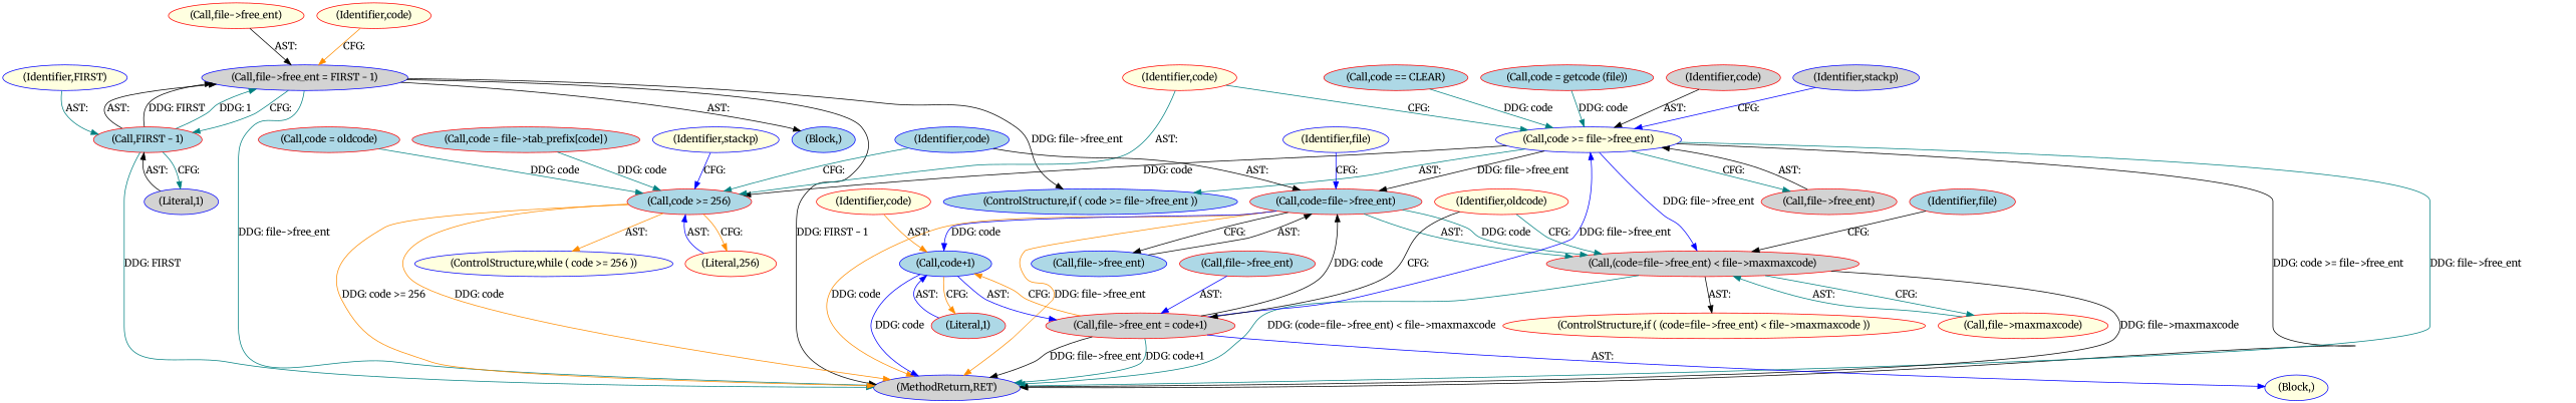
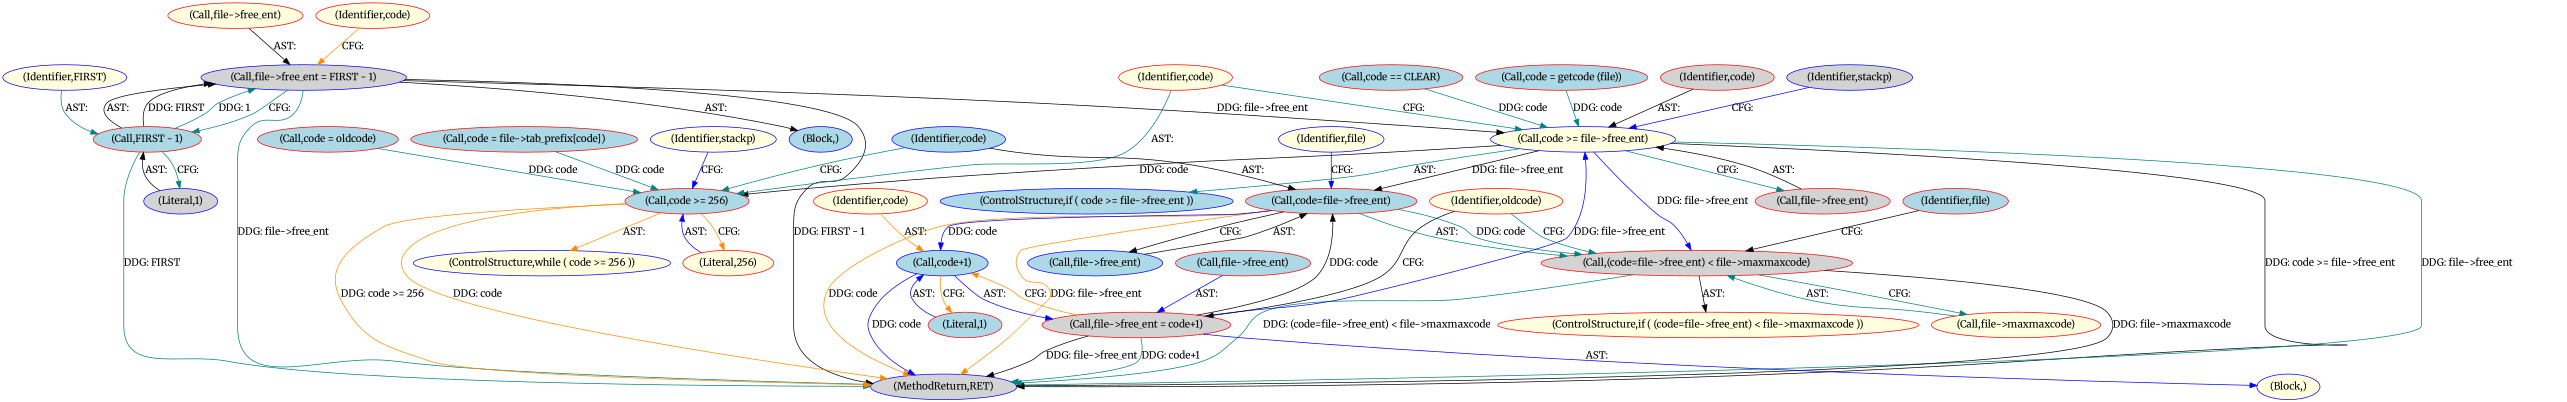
  digraph {
    fontname=Merriweather
    node [color=red fillcolor=lightblue fontname=Merriweather style=filled]
    edge [color=teal fontname=Merriweather]
    n1 [color=blue fillcolor=lightgrey label="(Call,file->free_ent = FIRST - 1)"]
    n2 [label="(Call,FIRST - 1)"]
    n3 [color=blue fillcolor=lightyellow label="(Call,code >= file->free_ent)"]
    n4 [color=blue label="(Block,)"]
    n5 [color=blue fillcolor=lightgrey label="(MethodReturn,RET)"]
    n6 [color=blue fillcolor=lightgrey label="(Literal,1)"]
    n7 [label="(Call,code >= 256)"]
    n8 [fillcolor=lightgrey label="(Call,(code=file->free_ent) < file->maxmaxcode)"]
    n9 [label="(Call,code=file->free_ent)"]
    n10 [color=blue label="(ControlStructure,if ( code >= file->free_ent ))"]
    n11 [fillcolor=lightgrey label="(Call,file->free_ent)"]
    n12 [color=blue fillcolor=lightyellow label="(ControlStructure,while ( code >= 256 ))"]
    n13 [fillcolor=lightyellow label="(Literal,256)"]
    n14 [fillcolor=lightyellow label="(ControlStructure,if ( (code=file->free_ent) < file->maxmaxcode ))"]
    n15 [fillcolor=lightyellow label="(Call,file->maxmaxcode)"]
    n16 [color=blue label="(Call,code+1)"]
    n17 [color=blue label="(Call,file->free_ent)"]
    n18 [fillcolor=lightgrey label="(Call,file->free_ent = code+1)"]
    n19 [color=blue fillcolor=lightyellow label="(Block,)"]
    n20 [label="(Literal,1)"]
    n21 [fillcolor=lightgrey label="(Identifier,code)"]
    n22 [fillcolor=lightyellow label="(Call,file->free_ent)"]
    n23 [label="(Call,code = file->tab_prefix[code])"]
    n24 [fillcolor=lightyellow label="(Identifier,code)"]
    n25 [fillcolor=lightyellow label="(Identifier,code)"]
    n26 [color=blue fillcolor=lightyellow label="(Identifier,stackp)"]
    n27 [fillcolor=lightyellow label="(Identifier,oldcode)"]
    n28 [color=blue fillcolor=lightgrey label="(Identifier,stackp)"]
    n29 [color=blue fillcolor=lightyellow label="(Identifier,FIRST)"]
    n30 [label="(Call,code == CLEAR)"]
    n31 [color=blue fillcolor=lightyellow label="(Identifier,file)"]
    n32 [label="(Identifier,file)"]
    n33 [label="(Call,file->free_ent)"]
    n34 [label="(Call,code = getcode (file))"]
    n35 [fillcolor=lightyellow label="(Identifier,code)"]
    n36 [label="(Call,code = oldcode)"]
    n37 [color=blue label="(Identifier,code)"]
    n1 -> n2 [label="CFG: "]
-   n1 -> n10 [color=black label="DDG: file->free_ent"]
+   n1 -> n3 [color=black label="DDG: file->free_ent"]
    n1 -> n4 [color=black label="AST: "]
    n1 -> n5 [label="DDG: file->free_ent"]
    n1 -> n5 [color=black label="DDG: FIRST - 1"]
    n2 -> n1 [color=black label="AST: "]
    n2 -> n1 [color=black label="DDG: FIRST"]
    n2 -> n1 [label="DDG: 1"]
    n2 -> n5 [label="DDG: FIRST"]
    n2 -> n6 [label="CFG: "]
    n3 -> n5 [color=black label="DDG: code >= file->free_ent"]
    n3 -> n5 [label="DDG: file->free_ent"]
    n3 -> n7 [color=black label="DDG: code"]
    n3 -> n8 [color=blue label="DDG: file->free_ent"]
    n3 -> n9 [color=black label="DDG: file->free_ent"]
    n3 -> n10 [label="AST: "]
    n3 -> n11 [label="CFG: "]
    n6 -> n2 [color=black label="AST: "]
    n7 -> n5 [color=darkorange label="DDG: code >= 256"]
    n7 -> n5 [color=darkorange label="DDG: code"]
    n7 -> n12 [color=darkorange label="AST: "]
    n7 -> n13 [color=darkorange label="CFG: "]
    n8 -> n5 [color=black label="DDG: file->maxmaxcode"]
    n8 -> n5 [label="DDG: (code=file->free_ent) < file->maxmaxcode"]
    n8 -> n14 [color=black label="AST: "]
    n8 -> n15 [label="CFG: "]
    n9 -> n5 [color=darkorange label="DDG: file->free_ent"]
    n9 -> n5 [color=darkorange label="DDG: code"]
    n9 -> n8 [label="AST: "]
    n9 -> n8 [label="DDG: code"]
    n9 -> n16 [color=blue label="DDG: code"]
    n9 -> n17 [color=black label="CFG: "]
    n11 -> n3 [color=black label="AST: "]
    n13 -> n7 [color=blue label="AST: "]
    n15 -> n8 [label="AST: "]
    n16 -> n5 [color=blue label="DDG: code"]
    n16 -> n18 [color=blue label="AST: "]
    n16 -> n20 [color=darkorange label="CFG: "]
    n17 -> n9 [color=black label="AST: "]
    n18 -> n3 [color=blue label="DDG: file->free_ent"]
    n18 -> n5 [color=black label="DDG: file->free_ent"]
    n18 -> n5 [label="DDG: code+1"]
    n18 -> n9 [color=black label="DDG: code"]
    n18 -> n16 [color=darkorange label="CFG: "]
    n18 -> n19 [color=blue label="AST: "]
    n20 -> n16 [color=blue label="AST: "]
    n21 -> n3 [color=black label="AST: "]
    n22 -> n1 [color=black label="AST: "]
    n23 -> n7 [label="DDG: code"]
    n24 -> n1 [color=darkorange label="CFG: "]
    n25 -> n3 [label="CFG: "]
    n25 -> n7 [label="AST: "]
    n26 -> n7 [color=blue label="CFG: "]
    n27 -> n8 [label="CFG: "]
    n27 -> n18 [color=black label="CFG: "]
    n28 -> n3 [color=blue label="CFG: "]
    n29 -> n2 [label="AST: "]
    n30 -> n3 [label="DDG: code"]
    n31 -> n9 [color=blue label="CFG: "]
    n32 -> n8 [color=black label="CFG: "]
    n33 -> n18 [color=blue label="AST: "]
    n34 -> n3 [label="DDG: code"]
    n35 -> n16 [color=darkorange label="AST: "]
    n36 -> n7 [label="DDG: code"]
    n37 -> n7 [label="CFG: "]
    n37 -> n9 [color=black label="AST: "]
  }
